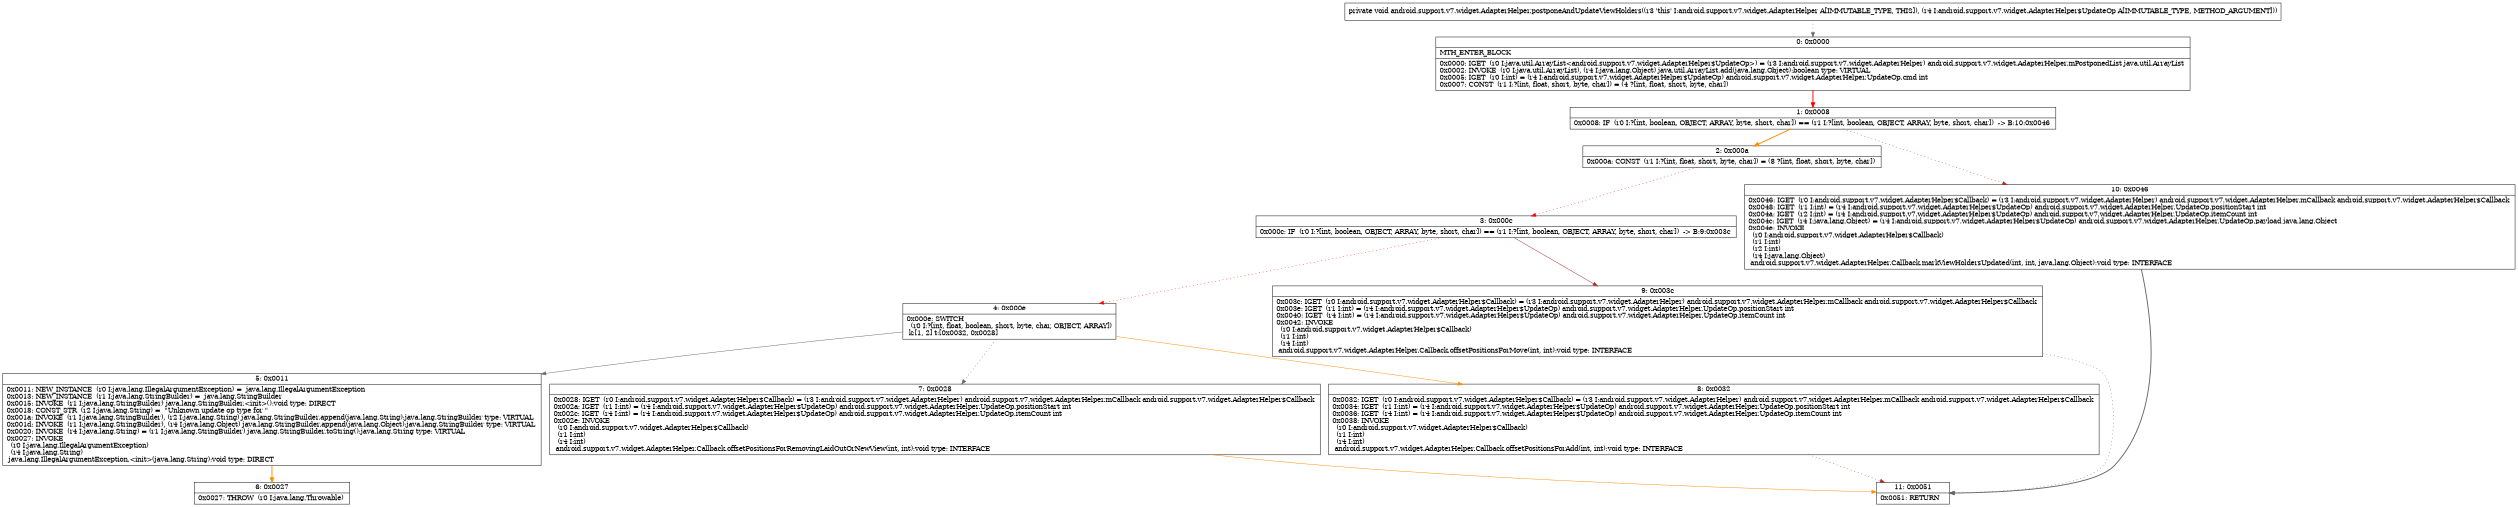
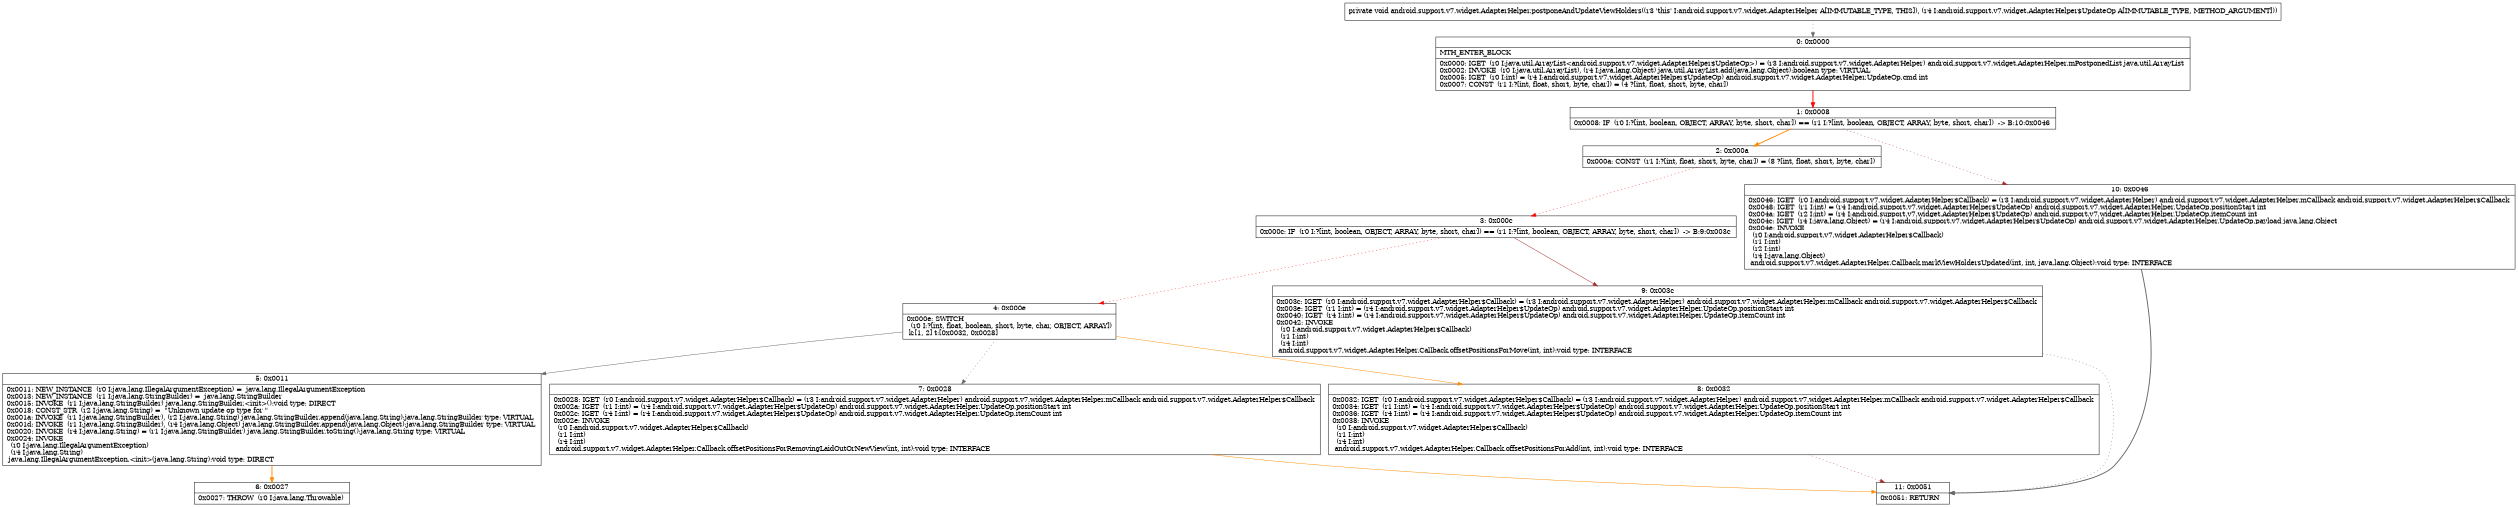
  digraph {
    node [shape=record]
    edge [color=gray40 style=dotted]
    n1 [label="{0\:\ 0x0000|MTH_ENTER_BLOCK\l|0x0000: IGET  (r0 I:java.util.ArrayList\<android.support.v7.widget.AdapterHelper$UpdateOp\>) = (r3 I:android.support.v7.widget.AdapterHelper) android.support.v7.widget.AdapterHelper.mPostponedList java.util.ArrayList \l0x0002: INVOKE  (r0 I:java.util.ArrayList), (r4 I:java.lang.Object) java.util.ArrayList.add(java.lang.Object):boolean type: VIRTUAL \l0x0005: IGET  (r0 I:int) = (r4 I:android.support.v7.widget.AdapterHelper$UpdateOp) android.support.v7.widget.AdapterHelper.UpdateOp.cmd int \l0x0007: CONST  (r1 I:?[int, float, short, byte, char]) = (4 ?[int, float, short, byte, char]) \l}"]
    n2 [label="{1\:\ 0x0008|0x0008: IF  (r0 I:?[int, boolean, OBJECT, ARRAY, byte, short, char]) == (r1 I:?[int, boolean, OBJECT, ARRAY, byte, short, char])  \-\> B:10:0x0046 \l}"]
    n3 [label="{2\:\ 0x000a|0x000a: CONST  (r1 I:?[int, float, short, byte, char]) = (8 ?[int, float, short, byte, char]) \l}"]
    n4 [label="{10\:\ 0x0046|0x0046: IGET  (r0 I:android.support.v7.widget.AdapterHelper$Callback) = (r3 I:android.support.v7.widget.AdapterHelper) android.support.v7.widget.AdapterHelper.mCallback android.support.v7.widget.AdapterHelper$Callback \l0x0048: IGET  (r1 I:int) = (r4 I:android.support.v7.widget.AdapterHelper$UpdateOp) android.support.v7.widget.AdapterHelper.UpdateOp.positionStart int \l0x004a: IGET  (r2 I:int) = (r4 I:android.support.v7.widget.AdapterHelper$UpdateOp) android.support.v7.widget.AdapterHelper.UpdateOp.itemCount int \l0x004c: IGET  (r4 I:java.lang.Object) = (r4 I:android.support.v7.widget.AdapterHelper$UpdateOp) android.support.v7.widget.AdapterHelper.UpdateOp.payload java.lang.Object \l0x004e: INVOKE  \l  (r0 I:android.support.v7.widget.AdapterHelper$Callback)\l  (r1 I:int)\l  (r2 I:int)\l  (r4 I:java.lang.Object)\l android.support.v7.widget.AdapterHelper.Callback.markViewHoldersUpdated(int, int, java.lang.Object):void type: INTERFACE \l}"]
    n5 [label="{3\:\ 0x000c|0x000c: IF  (r0 I:?[int, boolean, OBJECT, ARRAY, byte, short, char]) == (r1 I:?[int, boolean, OBJECT, ARRAY, byte, short, char])  \-\> B:9:0x003c \l}"]
    n6 [label="{11\:\ 0x0051|0x0051: RETURN   \l}"]
    n7 [label="{4\:\ 0x000e|0x000e: SWITCH  \l  (r0 I:?[int, float, boolean, short, byte, char, OBJECT, ARRAY])\l k:[1, 2] t:[0x0032, 0x0028] \l}"]
    n8 [label="{9\:\ 0x003c|0x003c: IGET  (r0 I:android.support.v7.widget.AdapterHelper$Callback) = (r3 I:android.support.v7.widget.AdapterHelper) android.support.v7.widget.AdapterHelper.mCallback android.support.v7.widget.AdapterHelper$Callback \l0x003e: IGET  (r1 I:int) = (r4 I:android.support.v7.widget.AdapterHelper$UpdateOp) android.support.v7.widget.AdapterHelper.UpdateOp.positionStart int \l0x0040: IGET  (r4 I:int) = (r4 I:android.support.v7.widget.AdapterHelper$UpdateOp) android.support.v7.widget.AdapterHelper.UpdateOp.itemCount int \l0x0042: INVOKE  \l  (r0 I:android.support.v7.widget.AdapterHelper$Callback)\l  (r1 I:int)\l  (r4 I:int)\l android.support.v7.widget.AdapterHelper.Callback.offsetPositionsForMove(int, int):void type: INTERFACE \l}"]
-   n9 [label="{5\:\ 0x0011|0x0011: NEW_INSTANCE  (r0 I:java.lang.IllegalArgumentException) =  java.lang.IllegalArgumentException \l0x0013: NEW_INSTANCE  (r1 I:java.lang.StringBuilder) =  java.lang.StringBuilder \l0x0015: INVOKE  (r1 I:java.lang.StringBuilder) java.lang.StringBuilder.\<init\>():void type: DIRECT \l0x0018: CONST_STR  (r2 I:java.lang.String) =  \"Unknown update op type for \" \l0x001a: INVOKE  (r1 I:java.lang.StringBuilder), (r2 I:java.lang.String) java.lang.StringBuilder.append(java.lang.String):java.lang.StringBuilder type: VIRTUAL \l0x001d: INVOKE  (r1 I:java.lang.StringBuilder), (r4 I:java.lang.Object) java.lang.StringBuilder.append(java.lang.Object):java.lang.StringBuilder type: VIRTUAL \l0x0020: INVOKE  (r4 I:java.lang.String) = (r1 I:java.lang.StringBuilder) java.lang.StringBuilder.toString():java.lang.String type: VIRTUAL \l0x0027: INVOKE  \l  (r0 I:java.lang.IllegalArgumentException)\l  (r4 I:java.lang.String)\l java.lang.IllegalArgumentException.\<init\>(java.lang.String):void type: DIRECT \l}"]
+   n9 [label="{5\:\ 0x0011|0x0011: NEW_INSTANCE  (r0 I:java.lang.IllegalArgumentException) =  java.lang.IllegalArgumentException \l0x0013: NEW_INSTANCE  (r1 I:java.lang.StringBuilder) =  java.lang.StringBuilder \l0x0015: INVOKE  (r1 I:java.lang.StringBuilder) java.lang.StringBuilder.\<init\>():void type: DIRECT \l0x0018: CONST_STR  (r2 I:java.lang.String) =  \"Unknown update op type for \" \l0x001a: INVOKE  (r1 I:java.lang.StringBuilder), (r2 I:java.lang.String) java.lang.StringBuilder.append(java.lang.String):java.lang.StringBuilder type: VIRTUAL \l0x001d: INVOKE  (r1 I:java.lang.StringBuilder), (r4 I:java.lang.Object) java.lang.StringBuilder.append(java.lang.Object):java.lang.StringBuilder type: VIRTUAL \l0x0020: INVOKE  (r4 I:java.lang.String) = (r1 I:java.lang.StringBuilder) java.lang.StringBuilder.toString():java.lang.String type: VIRTUAL \l0x0024: INVOKE  \l  (r0 I:java.lang.IllegalArgumentException)\l  (r4 I:java.lang.String)\l java.lang.IllegalArgumentException.\<init\>(java.lang.String):void type: DIRECT \l}"]
    n10 [label="{7\:\ 0x0028|0x0028: IGET  (r0 I:android.support.v7.widget.AdapterHelper$Callback) = (r3 I:android.support.v7.widget.AdapterHelper) android.support.v7.widget.AdapterHelper.mCallback android.support.v7.widget.AdapterHelper$Callback \l0x002a: IGET  (r1 I:int) = (r4 I:android.support.v7.widget.AdapterHelper$UpdateOp) android.support.v7.widget.AdapterHelper.UpdateOp.positionStart int \l0x002c: IGET  (r4 I:int) = (r4 I:android.support.v7.widget.AdapterHelper$UpdateOp) android.support.v7.widget.AdapterHelper.UpdateOp.itemCount int \l0x002e: INVOKE  \l  (r0 I:android.support.v7.widget.AdapterHelper$Callback)\l  (r1 I:int)\l  (r4 I:int)\l android.support.v7.widget.AdapterHelper.Callback.offsetPositionsForRemovingLaidOutOrNewView(int, int):void type: INTERFACE \l}"]
    n11 [label="{8\:\ 0x0032|0x0032: IGET  (r0 I:android.support.v7.widget.AdapterHelper$Callback) = (r3 I:android.support.v7.widget.AdapterHelper) android.support.v7.widget.AdapterHelper.mCallback android.support.v7.widget.AdapterHelper$Callback \l0x0034: IGET  (r1 I:int) = (r4 I:android.support.v7.widget.AdapterHelper$UpdateOp) android.support.v7.widget.AdapterHelper.UpdateOp.positionStart int \l0x0036: IGET  (r4 I:int) = (r4 I:android.support.v7.widget.AdapterHelper$UpdateOp) android.support.v7.widget.AdapterHelper.UpdateOp.itemCount int \l0x0038: INVOKE  \l  (r0 I:android.support.v7.widget.AdapterHelper$Callback)\l  (r1 I:int)\l  (r4 I:int)\l android.support.v7.widget.AdapterHelper.Callback.offsetPositionsForAdd(int, int):void type: INTERFACE \l}"]
    n12 [label="{6\:\ 0x0027|0x0027: THROW  (r0 I:java.lang.Throwable) \l}"]
    n13 [label="{private void android.support.v7.widget.AdapterHelper.postponeAndUpdateViewHolders((r3 'this' I:android.support.v7.widget.AdapterHelper A[IMMUTABLE_TYPE, THIS]), (r4 I:android.support.v7.widget.AdapterHelper$UpdateOp A[IMMUTABLE_TYPE, METHOD_ARGUMENT])) }"]
    n1 -> n2 [color=red style=bold]
    n2 -> n3 [color=darkorange style=bold]
    n2 -> n4 [color=brown]
    n3 -> n5 [color=red]
    n4 -> n6 [style=bold]
    n5 -> n7 [color=red]
    n5 -> n8 [color=brown style=solid]
    n7 -> n9 [style=solid]
    n7 -> n10
    n7 -> n11 [color=darkorange style=solid]
    n8 -> n6
    n9 -> n12 [color=darkorange style=bold]
    n10 -> n6 [color=darkorange style=solid]
    n11 -> n6 [color=brown]
    n13 -> n1
  }
